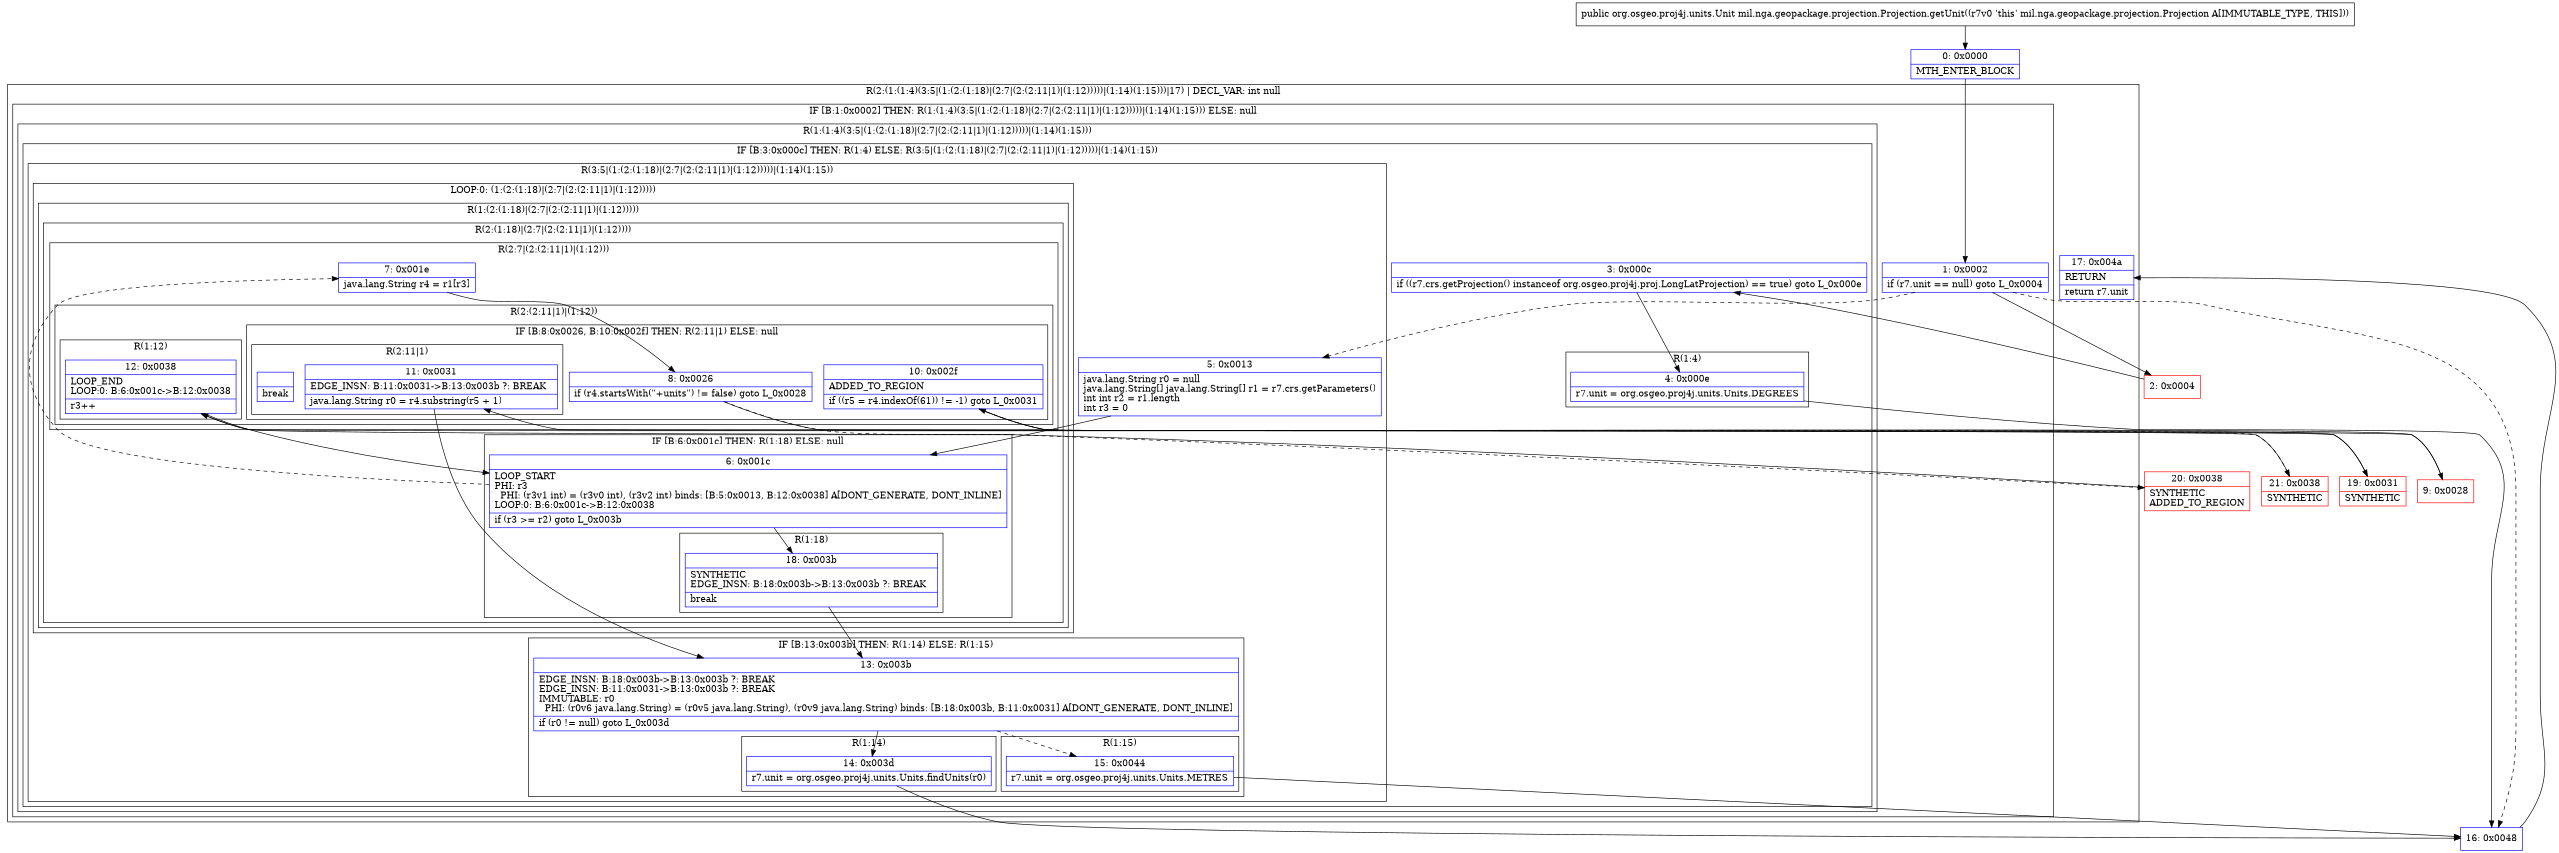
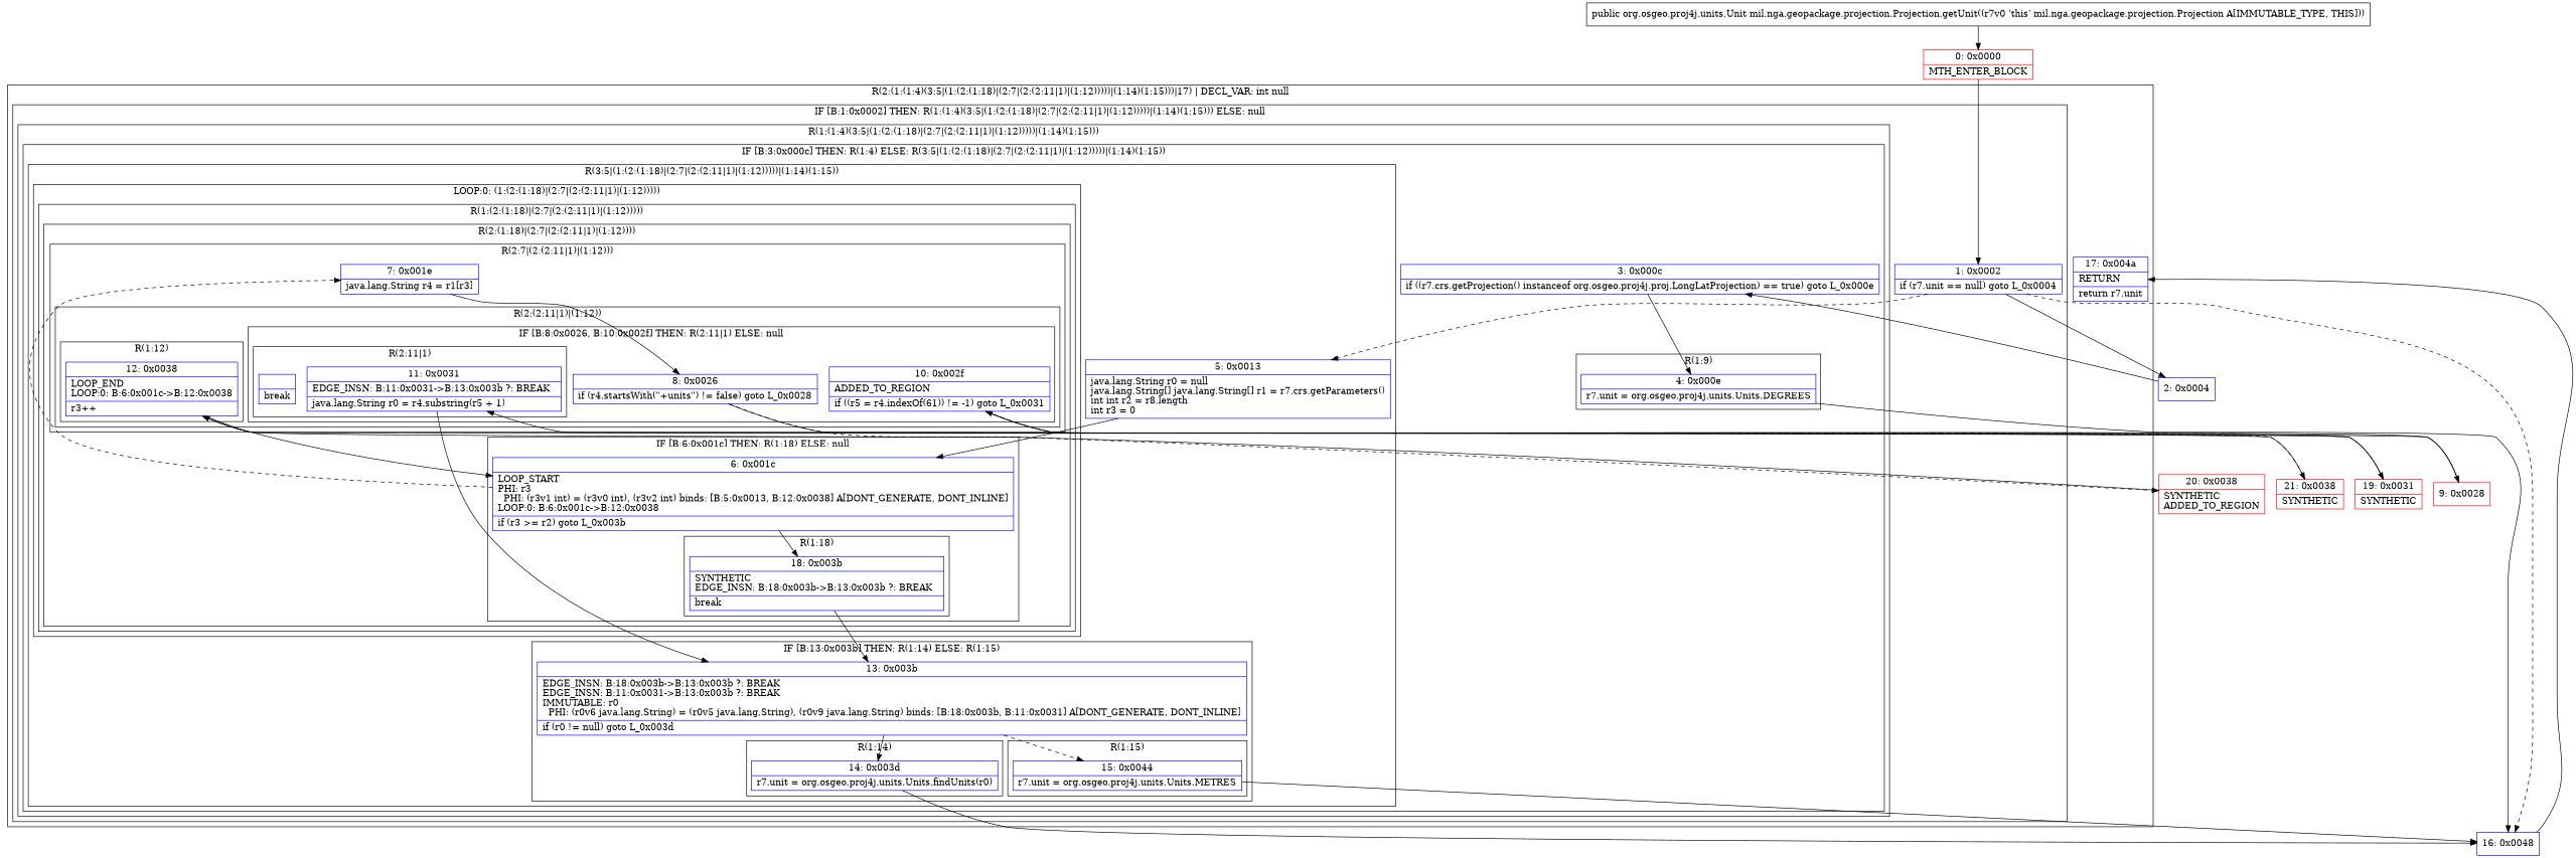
  digraph {
    node [color=blue shape=record]
    n1 [label="{4\:\ 0x000e|r7.unit = org.osgeo.proj4j.units.Units.DEGREES\l}"]
    n2 [label="{18\:\ 0x003b|SYNTHETIC\lEDGE_INSN: B:18:0x003b\-\>B:13:0x003b ?: BREAK  \l|break\l}"]
    n3 [label="{6\:\ 0x001c|LOOP_START\lPHI: r3 \l  PHI: (r3v1 int) = (r3v0 int), (r3v2 int) binds: [B:5:0x0013, B:12:0x0038] A[DONT_GENERATE, DONT_INLINE]\lLOOP:0: B:6:0x001c\-\>B:12:0x0038\l|if (r3 \>= r2) goto L_0x003b\l}"]
    n4 [label="{11\:\ 0x0031|EDGE_INSN: B:11:0x0031\-\>B:13:0x003b ?: BREAK  \l|java.lang.String r0 = r4.substring(r5 + 1)\l}"]
    n5 [label="{|break\l}"]
    n6 [label="{8\:\ 0x0026|if (r4.startsWith(\"+units\") != false) goto L_0x0028\l}"]
    n7 [label="{10\:\ 0x002f|ADDED_TO_REGION\l|if ((r5 = r4.indexOf(61)) != \-1) goto L_0x0031\l}"]
    n8 [label="{12\:\ 0x0038|LOOP_END\lLOOP:0: B:6:0x001c\-\>B:12:0x0038\l|r3++\l}"]
    n9 [label="{7\:\ 0x001e|java.lang.String r4 = r1[r3]\l}"]
    n10 [label="{14\:\ 0x003d|r7.unit = org.osgeo.proj4j.units.Units.findUnits(r0)\l}"]
    n11 [label="{15\:\ 0x0044|r7.unit = org.osgeo.proj4j.units.Units.METRES\l}"]
    n12 [label="{13\:\ 0x003b|EDGE_INSN: B:18:0x003b\-\>B:13:0x003b ?: BREAK  \lEDGE_INSN: B:11:0x0031\-\>B:13:0x003b ?: BREAK  \lIMMUTABLE: r0 \l  PHI: (r0v6 java.lang.String) = (r0v5 java.lang.String), (r0v9 java.lang.String) binds: [B:18:0x003b, B:11:0x0031] A[DONT_GENERATE, DONT_INLINE]\l|if (r0 != null) goto L_0x003d\l}"]
-   n13 [label="{5\:\ 0x0013|java.lang.String r0 = null\ljava.lang.String[] java.lang.String[] r1 = r7.crs.getParameters()\lint int r2 = r1.length\lint r3 = 0\l}"]
+   n13 [label="{5\:\ 0x0013|java.lang.String r0 = null\ljava.lang.String[] java.lang.String[] r1 = r7.crs.getParameters()\lint int r2 = r8.length\lint r3 = 0\l}"]
    n14 [label="{3\:\ 0x000c|if ((r7.crs.getProjection() instanceof org.osgeo.proj4j.proj.LongLatProjection) == true) goto L_0x000e\l}"]
    n15 [label="{1\:\ 0x0002|if (r7.unit == null) goto L_0x0004\l}"]
    n16 [label="{17\:\ 0x004a|RETURN\l|return r7.unit\l}"]
    n17 [label="{16\:\ 0x0048}"]
    n18 [color=red label="{9\:\ 0x0028}"]
    n19 [color=red label="{20\:\ 0x0038|SYNTHETIC\lADDED_TO_REGION\l}"]
    n20 [color=red label="{19\:\ 0x0031|SYNTHETIC\l}"]
    n21 [color=red label="{21\:\ 0x0038|SYNTHETIC\l}"]
-   n22 [color=red label="{2\:\ 0x0004}"]
-   n23 [label="{0\:\ 0x0000|MTH_ENTER_BLOCK\l}"]
+   n22 [label="{2\:\ 0x0004}"]
+   n23 [color=red label="{0\:\ 0x0000|MTH_ENTER_BLOCK\l}"]
    n24 [label="{public org.osgeo.proj4j.units.Unit mil.nga.geopackage.projection.Projection.getUnit((r7v0 'this' mil.nga.geopackage.projection.Projection A[IMMUTABLE_TYPE, THIS])) }" color=""]
    subgraph cluster_1 {
      label="R(2:(1:(1:4)(3:5|(1:(2:(1:18)|(2:7|(2:(2:11|1)|(1:12)))))|(1:14)(1:15)))|17) | DECL_VAR: int null\l"
      n16
      subgraph cluster_2 {
        label="IF [B:1:0x0002] THEN: R(1:(1:4)(3:5|(1:(2:(1:18)|(2:7|(2:(2:11|1)|(1:12)))))|(1:14)(1:15))) ELSE: null"
        n15
        subgraph cluster_3 {
          label="R(1:(1:4)(3:5|(1:(2:(1:18)|(2:7|(2:(2:11|1)|(1:12)))))|(1:14)(1:15)))"
          subgraph cluster_4 {
            label="IF [B:3:0x000c] THEN: R(1:4) ELSE: R(3:5|(1:(2:(1:18)|(2:7|(2:(2:11|1)|(1:12)))))|(1:14)(1:15))"
            n14
            subgraph cluster_5 {
-             label="R(1:4)"
+             label="R(1:9)"
              n1
            }
            subgraph cluster_6 {
              label="R(3:5|(1:(2:(1:18)|(2:7|(2:(2:11|1)|(1:12)))))|(1:14)(1:15))"
              n13
              subgraph cluster_7 {
                label="LOOP:0: (1:(2:(1:18)|(2:7|(2:(2:11|1)|(1:12)))))"
                subgraph cluster_8 {
                  label="R(1:(2:(1:18)|(2:7|(2:(2:11|1)|(1:12)))))"
                  subgraph cluster_9 {
                    label="R(2:(1:18)|(2:7|(2:(2:11|1)|(1:12))))"
                    subgraph cluster_10 {
                      label="IF [B:6:0x001c] THEN: R(1:18) ELSE: null"
                      n3
                      subgraph cluster_11 {
                        label="R(1:18)"
                        n2
                      }
                    }
                    subgraph cluster_12 {
                      label="R(2:7|(2:(2:11|1)|(1:12)))"
                      n9
                      subgraph cluster_13 {
                        label="R(2:(2:11|1)|(1:12))"
                        subgraph cluster_14 {
                          label="IF [B:8:0x0026, B:10:0x002f] THEN: R(2:11|1) ELSE: null"
                          n6
                          n7
                          subgraph cluster_15 {
                            label="R(2:11|1)"
                            n4
                            n5
                          }
                        }
                        subgraph cluster_16 {
                          label="R(1:12)"
                          n8
                        }
                      }
                    }
                  }
                }
              }
              subgraph cluster_17 {
                label="IF [B:13:0x003b] THEN: R(1:14) ELSE: R(1:15)"
                n12
                subgraph cluster_18 {
                  label="R(1:14)"
                  n10
                }
                subgraph cluster_19 {
                  label="R(1:15)"
                  n11
                }
              }
            }
          }
        }
      }
    }
    n1 -> n17
    n2 -> n12
    n3 -> n2
    n3 -> n9 [style=dashed]
    n4 -> n12
    n6 -> n18
    n6 -> n19 [style=dashed]
    n7 -> n20
    n7 -> n21 [style=dashed]
    n8 -> n3
    n9 -> n6
    n10 -> n17
    n11 -> n17
    n12 -> n10
    n12 -> n11 [style=dashed]
    n13 -> n3
    n14 -> n1
    n15 -> n13 [style=dashed]
    n15 -> n17 [style=dashed]
    n15 -> n22
    n17 -> n16
    n18 -> n7
    n19 -> n8
    n20 -> n4
    n21 -> n8
    n22 -> n14
    n23 -> n15
    n24 -> n23
  }
